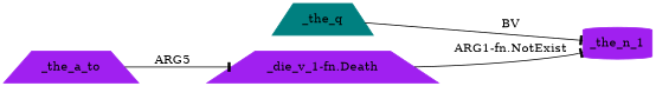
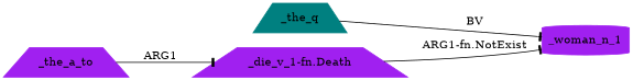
  digraph {
    rankdir=LR
    node [color=purple shape=trapezium style=filled]
    edge [arrowhead=tee]
    _the_q [color=teal]
-   _woman_n_1 [shape=cylinder label=_the_n_1]
+   _woman_n_1 [shape=cylinder]
    "_die_v_1-fn.Death"
    n4 [label=_the_a_to]
    _the_q -> _woman_n_1 [label=BV]
    "_die_v_1-fn.Death" -> _woman_n_1 [label="ARG1-fn.NotExist"]
-   n4 -> "_die_v_1-fn.Death" [label=ARG5]
+   n4 -> "_die_v_1-fn.Death" [label=ARG1]
  }
